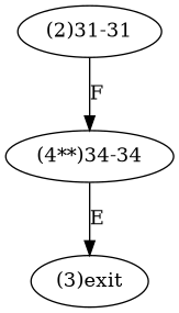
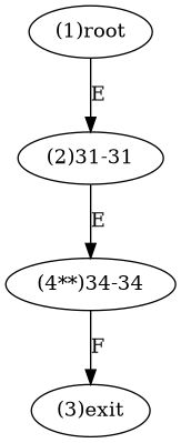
  digraph {
+   n1 [label="(1)root"]
    n2 [label="(2)31-31"]
    n3 [label="(4**)34-34"]
    n4 [label="(3)exit"]
-   n2 -> n3 [label=F]
-   n3 -> n4 [label=E]
+   n1 -> n2 [label=E]
+   n2 -> n3 [label=E]
+   n3 -> n4 [label=F]
  }
